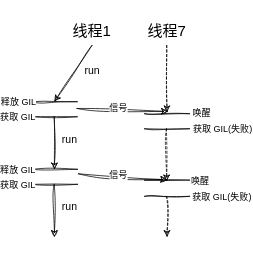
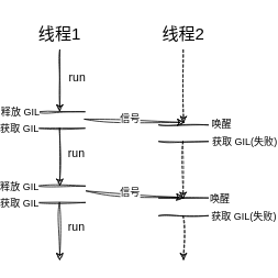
  <mxCell id="0" />
  <mxCell id="1" parent="0" />
- <mxCell id="2" value="线程1" style="text;html=1;strokeColor=none;fillColor=none;align=center;verticalAlign=middle;whiteSpace=wrap;rounded=0;fontSize=20;sketch=1;curveFitting=1;jiggle=2;" vertex="1" parent="1"><mxGeometry x="85" y="20" width="70" height="40" as="geometry" /></mxCell>
- <mxCell id="3" value="线程7" style="text;html=1;strokeColor=none;fillColor=none;align=center;verticalAlign=middle;whiteSpace=wrap;rounded=0;fontSize=20;sketch=1;curveFitting=1;jiggle=2;" vertex="1" parent="1"><mxGeometry x="185" y="20" width="70" height="40" as="geometry" /></mxCell>
+ <mxCell id="2" value="线程1" style="text;html=1;strokeColor=none;fillColor=none;align=center;verticalAlign=middle;whiteSpace=wrap;rounded=0;fontSize=20;sketch=1;curveFitting=1;jiggle=2;" vertex="1" parent="1"><mxGeometry x="35" y="20" width="70" height="40" as="geometry" /></mxCell>
+ <mxCell id="3" value="线程2" style="text;html=1;strokeColor=none;fillColor=none;align=center;verticalAlign=middle;whiteSpace=wrap;rounded=0;fontSize=20;sketch=1;curveFitting=1;jiggle=2;" vertex="1" parent="1"><mxGeometry x="185" y="20" width="70" height="40" as="geometry" /></mxCell>
  <mxCell id="4" value="" style="endArrow=classic;html=1;exitX=0.5;exitY=1;exitDx=0;exitDy=0;sketch=1;curveFitting=1;jiggle=2;" edge="1" parent="1" source="2"><mxGeometry width="50" height="50" relative="1" as="geometry"><mxPoint x="160" y="175" as="sourcePoint" /><mxPoint x="70" y="135" as="targetPoint" /></mxGeometry></mxCell>
  <mxCell id="5" value="run" style="edgeLabel;html=1;align=center;verticalAlign=middle;resizable=0;points=[];sketch=1;curveFitting=1;jiggle=2;fontSize=14;" vertex="1" connectable="0" parent="4"><mxGeometry x="-0.204" y="2" relative="1" as="geometry"><mxPoint x="18" y="2" as="offset" /></mxGeometry></mxCell>
  <mxCell id="6" value="" style="endArrow=none;html=1;sketch=1;curveFitting=1;jiggle=2;" edge="1" parent="1"><mxGeometry width="50" height="50" relative="1" as="geometry"><mxPoint x="40.42" y="135" as="sourcePoint" /><mxPoint x="100.42" y="135" as="targetPoint" /></mxGeometry></mxCell>
  <mxCell id="7" value="释放 GIL" style="edgeLabel;html=1;align=center;verticalAlign=middle;resizable=0;points=[];fontSize=12;fontFamily=Helvetica;" vertex="1" connectable="0" parent="6"><mxGeometry x="-0.745" y="3" relative="1" as="geometry"><mxPoint x="-27" y="3" as="offset" /></mxGeometry></mxCell>
  <mxCell id="8" value="" style="endArrow=none;html=1;sketch=1;curveFitting=1;jiggle=2;" edge="1" parent="1"><mxGeometry width="50" height="50" relative="1" as="geometry"><mxPoint x="40.42" y="155" as="sourcePoint" /><mxPoint x="100.42" y="155" as="targetPoint" /></mxGeometry></mxCell>
  <mxCell id="9" value="获取 GIL" style="edgeLabel;html=1;align=center;verticalAlign=middle;resizable=0;points=[];fontSize=12;fontFamily=Helvetica;" vertex="1" connectable="0" parent="1"><mxGeometry x="20.424" y="155" as="geometry" /></mxCell>
  <mxCell id="10" value="" style="endArrow=none;html=1;sketch=1;curveFitting=1;jiggle=2;" edge="1" parent="1"><mxGeometry width="50" height="50" relative="1" as="geometry"><mxPoint x="40.84" y="225" as="sourcePoint" /><mxPoint x="100.84" y="225" as="targetPoint" /></mxGeometry></mxCell>
  <mxCell id="11" value="释放 GIL" style="edgeLabel;html=1;align=center;verticalAlign=middle;resizable=0;points=[];fontSize=12;fontFamily=Helvetica;" vertex="1" connectable="0" parent="10"><mxGeometry x="-0.745" y="3" relative="1" as="geometry"><mxPoint x="-28" y="3" as="offset" /></mxGeometry></mxCell>
  <mxCell id="12" value="" style="endArrow=none;html=1;sketch=1;curveFitting=1;jiggle=2;" edge="1" parent="1"><mxGeometry width="50" height="50" relative="1" as="geometry"><mxPoint x="40.84" y="245" as="sourcePoint" /><mxPoint x="100.84" y="245" as="targetPoint" /></mxGeometry></mxCell>
  <mxCell id="13" value="获取 GIL" style="edgeLabel;html=1;align=center;verticalAlign=middle;resizable=0;points=[];fontSize=12;fontFamily=Helvetica;" vertex="1" connectable="0" parent="1"><mxGeometry x="20.844" y="245" as="geometry" /></mxCell>
  <mxCell id="14" value="" style="endArrow=classic;html=1;exitX=0.5;exitY=1;exitDx=0;exitDy=0;sketch=1;curveFitting=1;jiggle=2;" edge="1" parent="1"><mxGeometry width="50" height="50" relative="1" as="geometry"><mxPoint x="69.66" y="155" as="sourcePoint" /><mxPoint x="70" y="225" as="targetPoint" /></mxGeometry></mxCell>
  <mxCell id="15" value="run" style="edgeLabel;html=1;align=center;verticalAlign=middle;resizable=0;points=[];sketch=1;curveFitting=1;jiggle=2;fontSize=14;" vertex="1" connectable="0" parent="14"><mxGeometry x="-0.204" y="2" relative="1" as="geometry"><mxPoint x="18" y="2" as="offset" /></mxGeometry></mxCell>
  <mxCell id="16" value="" style="endArrow=classic;html=1;exitX=0.5;exitY=1;exitDx=0;exitDy=0;sketch=1;curveFitting=1;jiggle=2;" edge="1" parent="1"><mxGeometry width="50" height="50" relative="1" as="geometry"><mxPoint x="69.66" y="245" as="sourcePoint" /><mxPoint x="70" y="315" as="targetPoint" /></mxGeometry></mxCell>
  <mxCell id="17" value="run" style="edgeLabel;html=1;align=center;verticalAlign=middle;resizable=0;points=[];sketch=1;curveFitting=1;jiggle=2;fontSize=14;" vertex="1" connectable="0" parent="16"><mxGeometry x="-0.204" y="2" relative="1" as="geometry"><mxPoint x="18" y="2" as="offset" /></mxGeometry></mxCell>
  <mxCell id="18" value="" style="endArrow=classic;html=1;exitX=0.5;exitY=1;exitDx=0;exitDy=0;sketch=1;curveFitting=1;jiggle=2;dashed=1;" edge="1" parent="1"><mxGeometry width="50" height="50" relative="1" as="geometry"><mxPoint x="219.58" y="60" as="sourcePoint" /><mxPoint x="220" y="149" as="targetPoint" /></mxGeometry></mxCell>
  <mxCell id="19" value="" style="endArrow=none;html=1;sketch=1;curveFitting=1;jiggle=2;" edge="1" parent="1"><mxGeometry width="50" height="50" relative="1" as="geometry"><mxPoint x="190" y="151" as="sourcePoint" /><mxPoint x="250" y="151" as="targetPoint" /></mxGeometry></mxCell>
  <mxCell id="20" value="唤醒" style="edgeLabel;html=1;align=center;verticalAlign=middle;resizable=0;points=[];fontSize=12;fontFamily=Helvetica;" vertex="1" connectable="0" parent="19"><mxGeometry x="-0.745" y="3" relative="1" as="geometry"><mxPoint x="67" y="2" as="offset" /></mxGeometry></mxCell>
  <mxCell id="21" value="" style="endArrow=none;html=1;sketch=1;curveFitting=1;jiggle=2;" edge="1" parent="1"><mxGeometry width="50" height="50" relative="1" as="geometry"><mxPoint x="190" y="171" as="sourcePoint" /><mxPoint x="250" y="171" as="targetPoint" /></mxGeometry></mxCell>
  <mxCell id="22" value="获取 GIL(失败)" style="edgeLabel;html=1;align=center;verticalAlign=middle;resizable=0;points=[];fontSize=12;fontFamily=Helvetica;" vertex="1" connectable="0" parent="21"><mxGeometry x="0.671" y="-2" relative="1" as="geometry"><mxPoint x="53" y="-2" as="offset" /></mxGeometry></mxCell>
  <mxCell id="23" value="" style="endArrow=classic;html=1;exitX=0.5;exitY=1;exitDx=0;exitDy=0;sketch=1;curveFitting=1;jiggle=2;dashed=1;" edge="1" parent="1"><mxGeometry width="50" height="50" relative="1" as="geometry"><mxPoint x="219.24" y="171" as="sourcePoint" /><mxPoint x="219.58" y="241" as="targetPoint" /></mxGeometry></mxCell>
  <mxCell id="24" value="" style="endArrow=classic;html=1;exitX=0.5;exitY=1;exitDx=0;exitDy=0;sketch=1;curveFitting=1;jiggle=2;dashed=1;" edge="1" parent="1"><mxGeometry width="50" height="50" relative="1" as="geometry"><mxPoint x="219.24" y="261" as="sourcePoint" /><mxPoint x="220" y="315" as="targetPoint" /></mxGeometry></mxCell>
  <mxCell id="25" value="唤醒" style="edgeLabel;html=1;align=center;verticalAlign=middle;resizable=0;points=[];fontSize=12;fontFamily=Helvetica;" vertex="1" connectable="0" parent="1"><mxGeometry x="263.997" y="240" as="geometry" /></mxCell>
  <mxCell id="26" value="获取 GIL(失败)" style="edgeLabel;html=1;align=center;verticalAlign=middle;resizable=0;points=[];fontSize=12;fontFamily=Helvetica;" vertex="1" connectable="0" parent="1"><mxGeometry x="292" y="261" as="geometry" /></mxCell>
  <mxCell id="27" value="" style="endArrow=none;html=1;sketch=1;curveFitting=1;jiggle=2;" edge="1" parent="1"><mxGeometry width="50" height="50" relative="1" as="geometry"><mxPoint x="190" y="239.43" as="sourcePoint" /><mxPoint x="250" y="239.43" as="targetPoint" /></mxGeometry></mxCell>
  <mxCell id="28" value="" style="endArrow=none;html=1;sketch=1;curveFitting=1;jiggle=2;" edge="1" parent="1"><mxGeometry width="50" height="50" relative="1" as="geometry"><mxPoint x="190" y="261" as="sourcePoint" /><mxPoint x="250" y="261" as="targetPoint" /></mxGeometry></mxCell>
  <mxCell id="29" value="" style="endArrow=classic;html=1;sketch=1;hachureGap=4;jiggle=2;curveFitting=1;fontFamily=Helvetica;fontSize=12;" edge="1" parent="1"><mxGeometry width="50" height="50" relative="1" as="geometry"><mxPoint x="100" y="144" as="sourcePoint" /><mxPoint x="221" y="148" as="targetPoint" /></mxGeometry></mxCell>
  <mxCell id="30" value="信号" style="edgeLabel;html=1;align=center;verticalAlign=middle;resizable=0;points=[];fontSize=12;fontFamily=Helvetica;" vertex="1" connectable="0" parent="29"><mxGeometry x="-0.148" relative="1" as="geometry"><mxPoint x="3" y="-2" as="offset" /></mxGeometry></mxCell>
  <mxCell id="31" value="" style="endArrow=classic;html=1;sketch=1;hachureGap=4;jiggle=2;curveFitting=1;fontFamily=Helvetica;fontSize=12;" edge="1" parent="1"><mxGeometry width="50" height="50" relative="1" as="geometry"><mxPoint x="102" y="231" as="sourcePoint" /><mxPoint x="220" y="239" as="targetPoint" /></mxGeometry></mxCell>
  <mxCell id="32" value="信号" style="edgeLabel;html=1;align=center;verticalAlign=middle;resizable=0;points=[];fontSize=12;fontFamily=Helvetica;" vertex="1" connectable="0" parent="31"><mxGeometry x="-0.148" relative="1" as="geometry"><mxPoint x="3" y="-2" as="offset" /></mxGeometry></mxCell>
